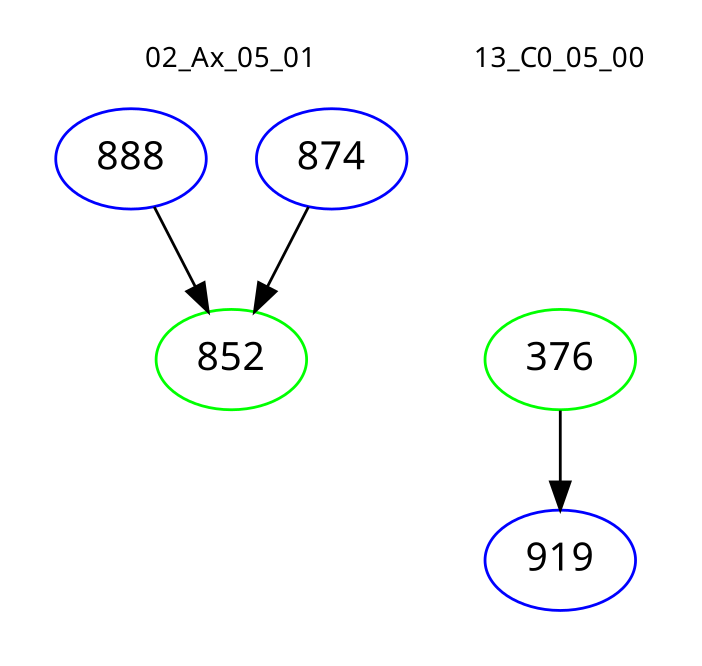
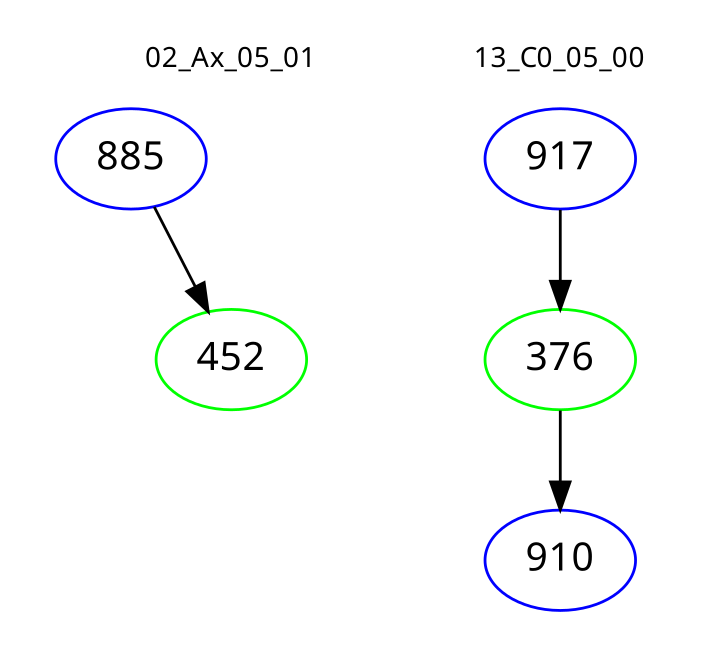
  digraph {
    fontname="Noto Sans"
    node [color=blue fontname="Noto Sans"]
    edge [color=black fontname="Noto Sans"]
-   n1 [label=874]
-   n2 [color=green label=852]
-   n3 [label=888]
+   n2 [color=green label=452]
+   n3 [label=885]
+   n4 [label=917]
    n5 [color=green label=376]
-   n6 [label=919]
+   n6 [label=910]
    subgraph cluster_1 {
      color=white
      fontsize=10
      label="02_Ax_05_01"
-     n1
      n2
      n3
    }
    subgraph cluster_2 {
      color=white
      fontsize=10
      label="13_C0_05_00"
+     n4
      n5
      n6
    }
-   n1 -> n2
    n3 -> n2
+   n4 -> n5
    n5 -> n6
  }
